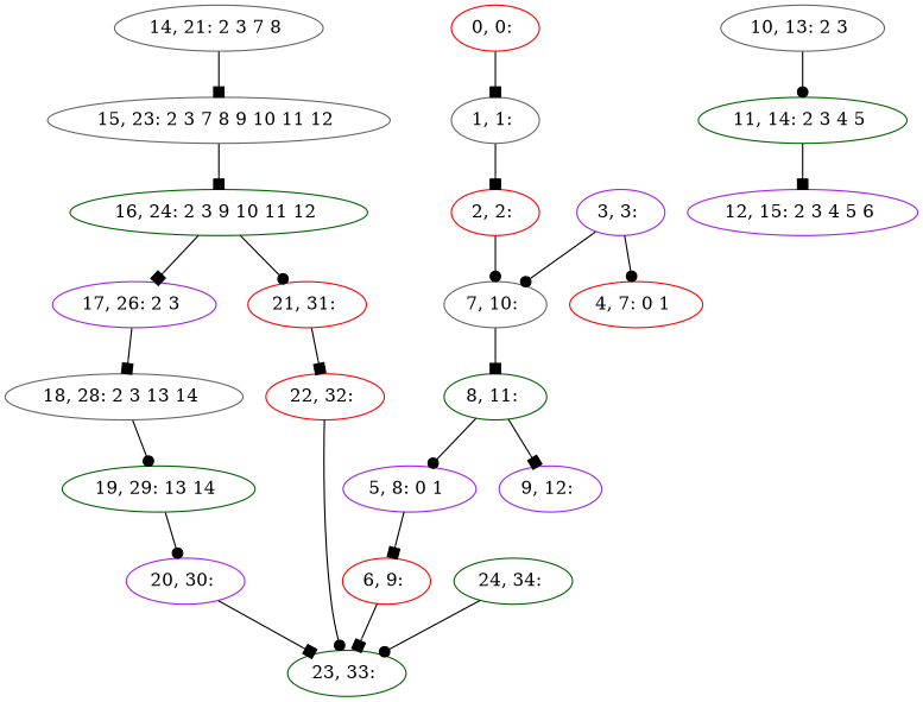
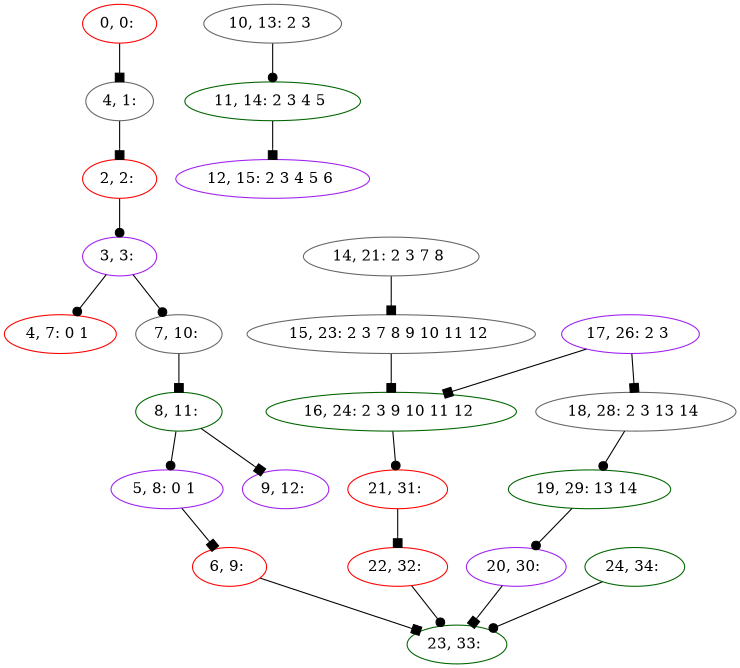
  digraph {
    node [color=red]
    edge [arrowhead=box]
    n1 [label="0, 0: "]
-   n2 [color=gray40 label="1, 1: "]
+   n2 [color=gray40 label="4, 1:"]
    n3 [label="2, 2: "]
    n4 [color=purple label="3, 3: "]
    n5 [label="4, 7: 0 1 "]
    n6 [color=gray40 label="7, 10: "]
    n7 [color=darkgreen label="8, 11: "]
    n8 [color=purple label="5, 8: 0 1 "]
    n9 [label="6, 9: "]
    n10 [color=darkgreen label="23, 33: "]
    n11 [color=purple label="9, 12: "]
    n12 [color=gray40 label="10, 13: 2 3 "]
    n13 [color=darkgreen label="11, 14: 2 3 4 5 "]
    n14 [color=purple label="12, 15: 2 3 4 5 6 "]
    n15 [color=gray40 label="14, 21: 2 3 7 8 "]
    n16 [color=gray40 label="15, 23: 2 3 7 8 9 10 11 12 "]
    n17 [color=purple label="17, 26: 2 3 "]
    n18 [color=gray40 label="18, 28: 2 3 13 14 "]
    n19 [color=darkgreen label="16, 24: 2 3 9 10 11 12 "]
    n20 [label="21, 31: "]
    n21 [label="22, 32: "]
    n22 [color=darkgreen label="19, 29: 13 14 "]
    n23 [color=purple label="20, 30: "]
    n24 [color=darkgreen label="24, 34: "]
    n1 -> n2
    n2 -> n3
-   n3 -> n6 [arrowhead=dot]
+   n3 -> n4 [arrowhead=dot]
    n4 -> n5 [arrowhead=dot]
    n4 -> n6 [arrowhead=dot]
    n6 -> n7
    n7 -> n8 [arrowhead=dot]
    n7 -> n11
    n8 -> n9
    n9 -> n10
    n12 -> n13 [arrowhead=dot]
    n13 -> n14
    n15 -> n16
    n16 -> n19
    n17 -> n18
    n18 -> n22 [arrowhead=dot]
-   n19 -> n17
+   n17 -> n19
    n19 -> n20 [arrowhead=dot]
    n20 -> n21
    n21 -> n10 [arrowhead=dot]
    n22 -> n23 [arrowhead=dot]
    n23 -> n10
    n24 -> n10 [arrowhead=dot]
  }
